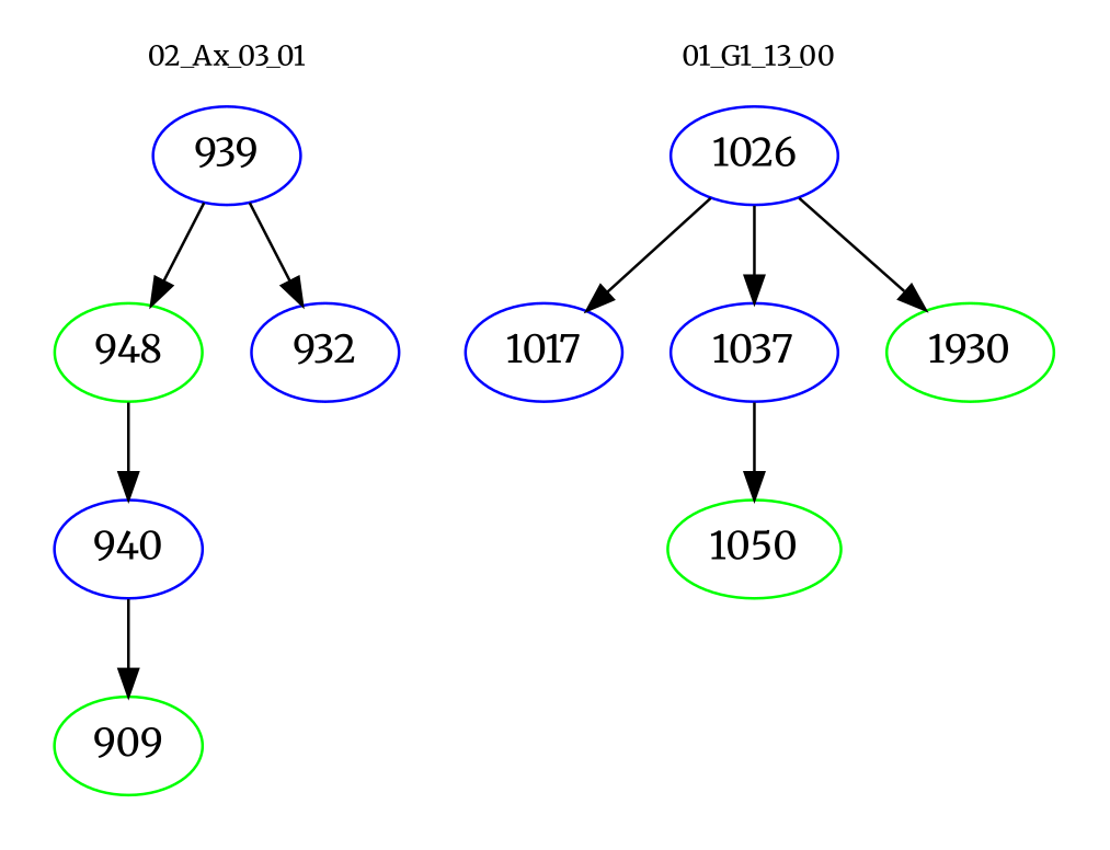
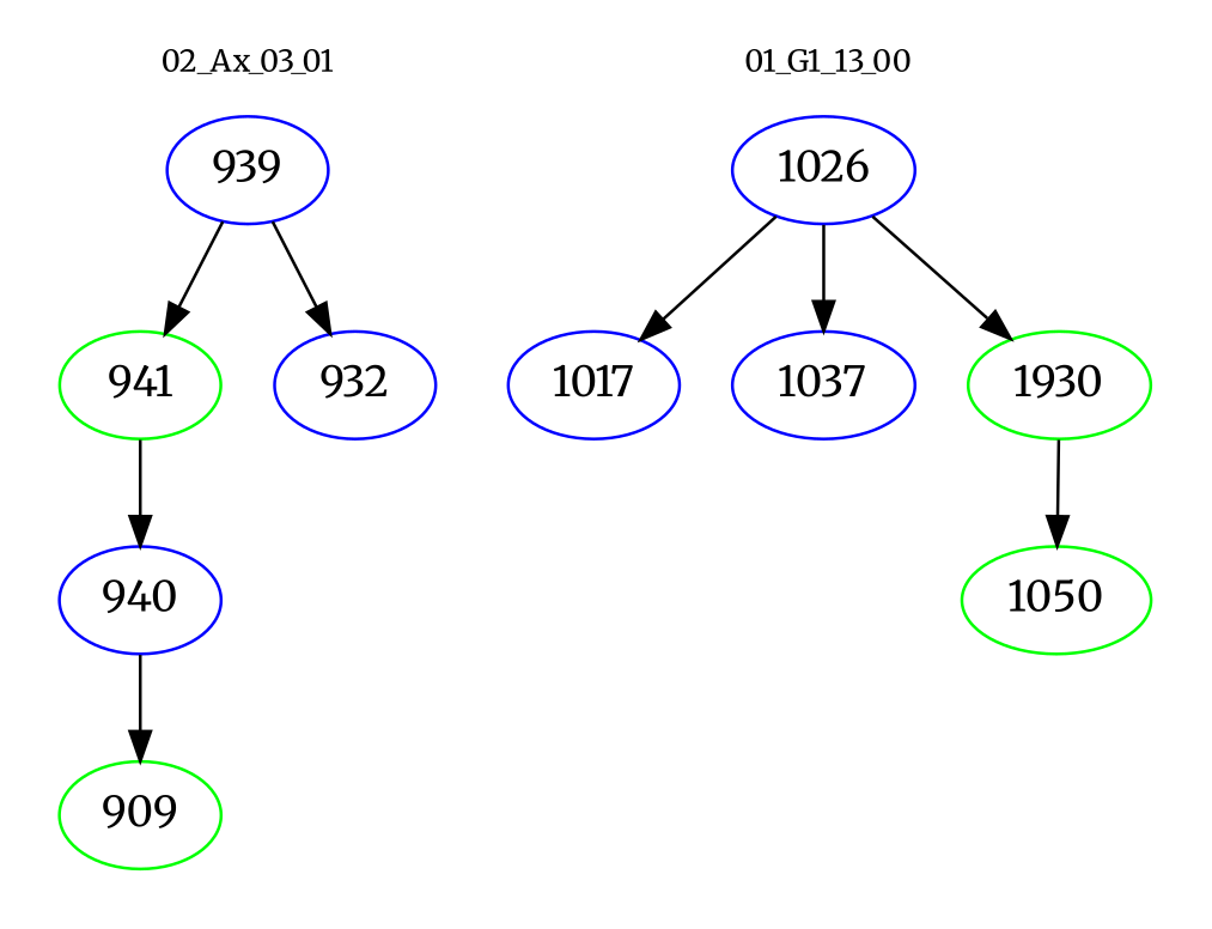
  digraph {
    fontname=Merriweather
    node [color=blue fontname=Merriweather]
    edge [color=black fontname=Merriweather]
    n1 [label=939]
    n2 [label=940]
-   n3 [color=green label=948]
+   n3 [color=green label=941]
    n4 [label=932]
    n5 [color=green label=909]
    n6 [label=1026]
    n7 [label=1017]
    n8 [label=1037]
    n9 [color=green label=1930]
    n10 [color=green label=1050]
    subgraph cluster_1 {
      color=white
      fontsize=10
      label="02_Ax_03_01"
      n1
      n2
      n3
      n4
      n5
    }
    subgraph cluster_2 {
      color=white
      fontsize=10
      label="01_G1_13_00"
      n6
      n7
      n8
      n9
      n10
    }
    n1 -> n3
    n1 -> n4
    n2 -> n5
    n3 -> n2
    n6 -> n7
    n6 -> n8
    n6 -> n9
-   n8 -> n10
+   n9 -> n10
  }
